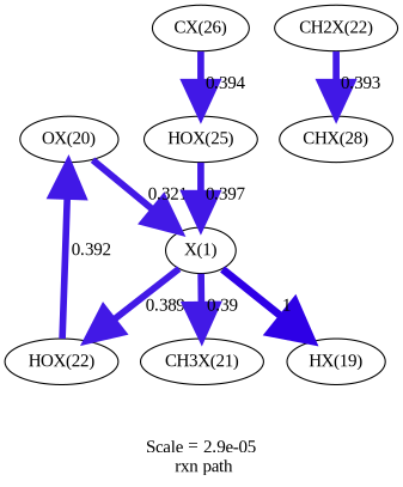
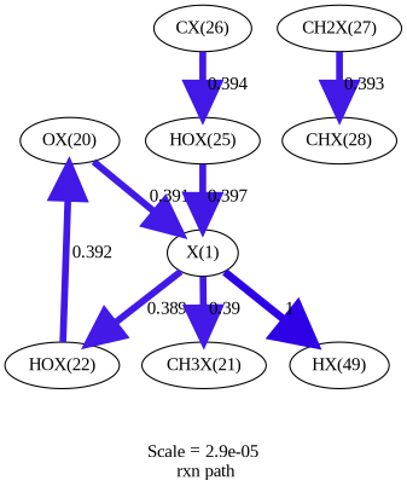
  digraph {
    fontname="Liberation Serif"
    label="Scale = 2.9e-05\l rxn path"
    node [fontname="Liberation Serif"]
    edge [arrowsize=2.65 fontname="Liberation Serif" style="setlinewidth(5.29)"]
    n1 [label="OX(20)"]
    n2 [label="X(1)"]
-   n3 [label="HX(19)"]
+   n3 [label="HX(49)"]
    n4 [label="HOX(22)"]
    n5 [label="CH3X(21)"]
-   n6 [label="CH2X(22)"]
+   n6 [label="CH2X(27)"]
    n7 [label="CHX(28)"]
    n8 [label="HOX(25)"]
    n9 [label="CX(26)"]
-   n1 -> n2 [color="0.7, 0.891, 0.9" label=" 0.321"]
+   n1 -> n2 [color="0.7, 0.891, 0.9" label=" 0.391"]
    n2 -> n3 [arrowsize=3 color="0.7, 1.5, 0.9" label=" 1" style="setlinewidth(6)"]
    n2 -> n4 [arrowsize=2.64 color="0.7, 0.889, 0.9" label=" 0.389"]
    n2 -> n5 [arrowsize=2.64 color="0.7, 0.89, 0.9" label=" 0.39"]
    n4 -> n1 [color="0.7, 0.892, 0.9" label=" 0.392"]
    n6 -> n7 [color="0.7, 0.893, 0.9" label=" 0.393" style="setlinewidth(5.3)"]
    n8 -> n2 [color="0.7, 0.897, 0.9" label=" 0.397" style="setlinewidth(5.3)"]
    n9 -> n8 [color="0.7, 0.894, 0.9" label=" 0.394" style="setlinewidth(5.3)"]
  }
